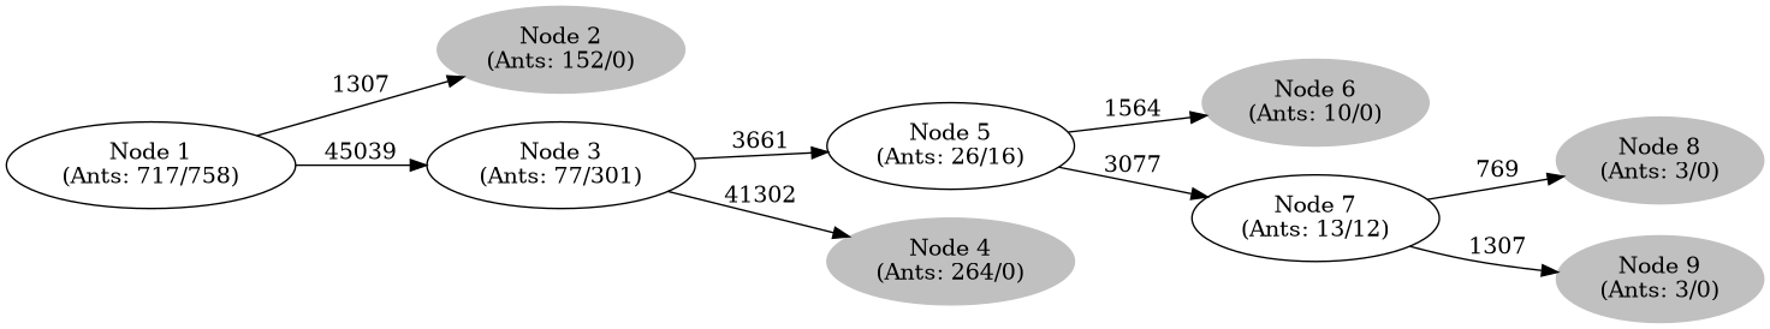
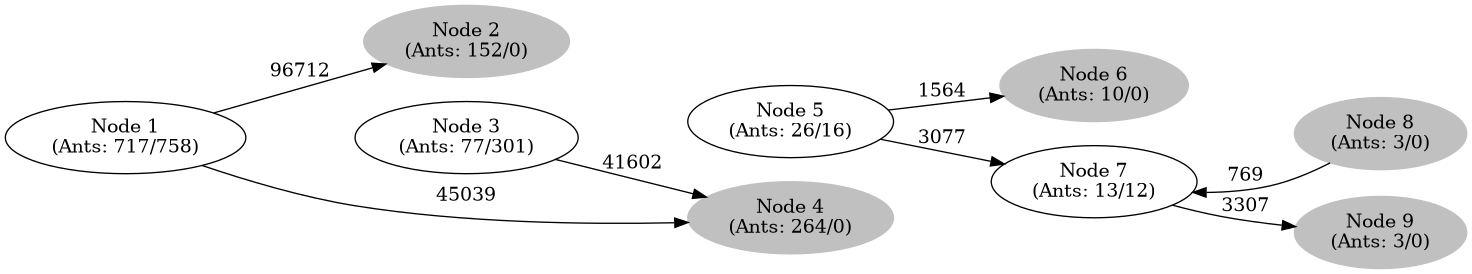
  digraph {
    rankdir=LR
    node [color=gray style=filled]
    "Node 1\n(Ants: 717/758)" [color="" style=""]
    "Node 2\n(Ants: 152/0)"
    "Node 3\n(Ants: 77/301)" [color="" style=""]
    "Node 4\n(Ants: 264/0)"
    "Node 5\n(Ants: 26/16)" [color="" style=""]
    "Node 6\n(Ants: 10/0)"
    "Node 7\n(Ants: 13/12)" [color="" style=""]
    "Node 8\n(Ants: 3/0)"
    "Node 9\n(Ants: 3/0)"
-   "Node 1\n(Ants: 717/758)" -> "Node 2\n(Ants: 152/0)" [label=1307]
-   "Node 1\n(Ants: 717/758)" -> "Node 3\n(Ants: 77/301)" [label=45039]
-   "Node 3\n(Ants: 77/301)" -> "Node 4\n(Ants: 264/0)" [label=41302]
-   "Node 3\n(Ants: 77/301)" -> "Node 5\n(Ants: 26/16)" [label=3661]
+   "Node 1\n(Ants: 717/758)" -> "Node 2\n(Ants: 152/0)" [label=96712]
+   "Node 1\n(Ants: 717/758)" -> "Node 4\n(Ants: 264/0)" [label=45039]
+   "Node 3\n(Ants: 77/301)" -> "Node 4\n(Ants: 264/0)" [label=41602]
    "Node 5\n(Ants: 26/16)" -> "Node 6\n(Ants: 10/0)" [label=1564]
    "Node 5\n(Ants: 26/16)" -> "Node 7\n(Ants: 13/12)" [label=3077]
-   "Node 7\n(Ants: 13/12)" -> "Node 8\n(Ants: 3/0)" [label=769]
-   "Node 7\n(Ants: 13/12)" -> "Node 9\n(Ants: 3/0)" [label=1307]
+   "Node 8\n(Ants: 3/0)" -> "Node 7\n(Ants: 13/12)" [label=769]
+   "Node 7\n(Ants: 13/12)" -> "Node 9\n(Ants: 3/0)" [label=3307]
  }
